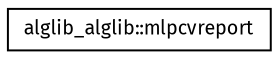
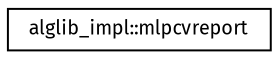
  digraph {
    rankdir=LR
    fontname="Fira Sans"
-   n1 [color=black fillcolor=white fontname="Fira Sans" fontsize=10 height=0.2 label="alglib_alglib::mlpcvreport" shape=record style=filled width=0.4]
+   n1 [color=black fillcolor=white fontname="Fira Sans" fontsize=10 height=0.2 label="alglib_impl::mlpcvreport" shape=record style=filled width=0.4]
  }
